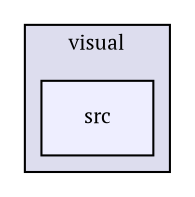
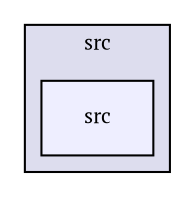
  digraph {
    compound=true
    fontname="PT Serif"
    n1 [fillcolor="#eeeeff" fontname="PT Serif" fontsize=10 label=src pencolor=black shape=box style=filled]
    subgraph cluster_1 {
      bgcolor="#ddddee"
      fontsize=10
-     label=visual
+     label=src
      pencolor=black
      n1
    }
  }
